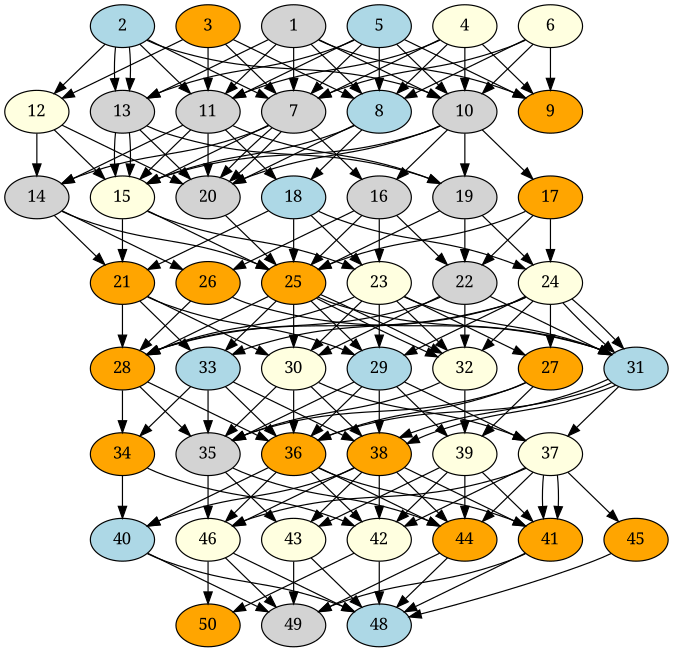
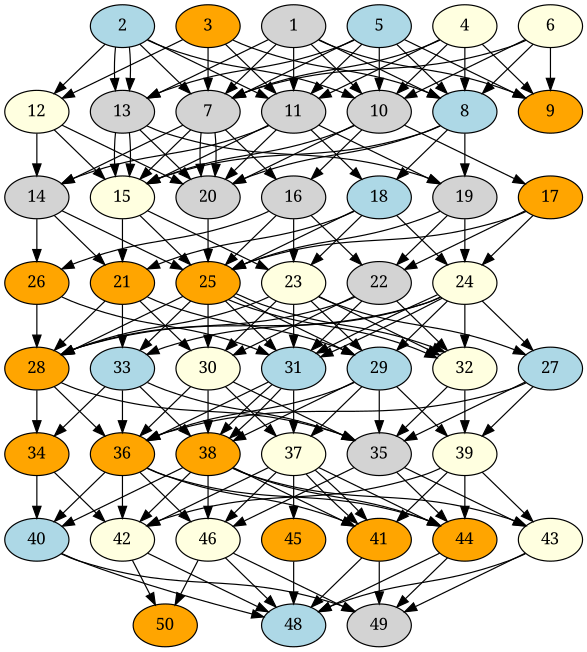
  digraph {
    fontname="Noto Serif"
    node [alpha=0.01 fillcolor=orange fontname="Noto Serif" style=filled]
    edge [fontname="Noto Serif"]
    1 [alpha=0.06 expect_size=30109696 fillcolor=lightgrey]
    7 [alpha=0.18 expect_size=34816000 fillcolor=lightgrey]
    8 [alpha=0.19 expect_size=16107520 fillcolor=lightblue]
    9 [alpha=0.19 expect_size=47362048]
    10 [alpha=0.10 expect_size=35483648 fillcolor=lightgrey]
    11 [alpha=0.16 expect_size=17747968 fillcolor=lightgrey]
    13 [alpha=0.16 expect_size=43033600 fillcolor=lightgrey]
    14 [alpha=0.13 expect_size=23071744 fillcolor=lightgrey]
    15 [expect_size=24702976 fillcolor=lightyellow]
    20 [alpha=0.05 expect_size=22413312 fillcolor=lightgrey]
    16 [expect_size=6217728 fillcolor=lightgrey]
    18 [alpha=0.03 expect_size=28000256 fillcolor=lightblue]
    19 [expect_size=24857600 fillcolor=lightgrey]
    17 [expect_size=31593472]
    21 [alpha=0.19 expect_size=46000128]
    25 [alpha=0.17 expect_size=29702144]
    26 [alpha=0.08 expect_size=32641024]
    23 [alpha=0.15 expect_size=9707520 fillcolor=lightyellow]
    24 [alpha=0.03 expect_size=47339520 fillcolor=lightyellow]
    22 [alpha=0.18 expect_size=35991552 fillcolor=lightgrey]
    2 [alpha=0.05 expect_size=14190592 fillcolor=lightblue]
    12 [alpha=0.09 expect_size=30863360 fillcolor=lightyellow]
    3 [alpha=0.12 expect_size=49384448]
    4 [expect_size=32185344 fillcolor=lightyellow]
    5 [alpha=0.12 expect_size=17886208 fillcolor=lightblue]
    6 [alpha=0.11 expect_size=46667776 fillcolor=lightyellow]
    28 [expect_size=35286016]
    29 [alpha=0.07 expect_size=41266176 fillcolor=lightblue]
    30 [alpha=0.07 expect_size=42705920 fillcolor=lightyellow]
    33 [alpha=0.18 expect_size=46050304 fillcolor=lightblue]
    31 [alpha=0.11 expect_size=6465536 fillcolor=lightblue]
    32 [alpha=0.06 expect_size=51783680 fillcolor=lightyellow]
-   27 [alpha=0.12 expect_size=33950720]
+   27 [alpha=0.12 expect_size=33950720 fillcolor=lightblue]
    35 [alpha=0.04 expect_size=40797184 fillcolor=lightgrey]
    36 [alpha=0.12 expect_size=33678336]
    34 [alpha=0.17 expect_size=33406976]
    39 [alpha=0.16 expect_size=37478400 fillcolor=lightyellow]
    37 [alpha=0.10 expect_size=6289408 fillcolor=lightyellow]
    38 [alpha=0.19 expect_size=35392512]
    43 [alpha=0.11 expect_size=16766976 fillcolor=lightyellow]
    44 [alpha=0.05 expect_size=11581440]
    46 [alpha=0.06 expect_size=13273088 fillcolor=lightyellow]
    40 [alpha=0.20 expect_size=7481344 fillcolor=lightblue]
    42 [alpha=0.15 expect_size=48841728 fillcolor=lightyellow]
    41 [expect_size=22830080]
    45 [alpha=0.10 expect_size=51116032]
    48 [alpha=0.15 expect_size=17847296 fillcolor=lightblue]
    49 [alpha=0.11 expect_size=15001600 fillcolor=lightgrey]
    50 [alpha=0.03 expect_size=51662848]
    1 -> 7
    1 -> 8
    1 -> 9
    1 -> 10
    1 -> 11
    1 -> 13
    7 -> 14
    7 -> 15
    7 -> 20
    7 -> 20
    7 -> 16
    8 -> 15
    8 -> 20
    8 -> 18
-   10 -> 19
+   8 -> 19
    10 -> 15
    10 -> 20
    10 -> 16
    10 -> 17
    11 -> 14
    11 -> 15
    11 -> 20
    11 -> 18
    11 -> 19
    13 -> 15
    13 -> 15
    13 -> 20
    13 -> 19
    14 -> 21
    14 -> 25
    14 -> 26
    15 -> 21
    15 -> 25
    15 -> 23
    20 -> 25
    16 -> 25
    16 -> 26
    16 -> 23
    16 -> 22
    18 -> 21
    18 -> 25
    18 -> 23
    18 -> 24
    19 -> 25
    19 -> 24
    19 -> 22
    17 -> 25
    17 -> 24
    17 -> 22
    21 -> 28
    21 -> 29
    21 -> 30
    21 -> 33
    25 -> 28
    25 -> 29
    25 -> 30
    25 -> 33
    25 -> 31
    25 -> 32
    25 -> 32
    26 -> 28
    26 -> 31
    23 -> 28
    23 -> 29
    23 -> 30
    23 -> 31
    23 -> 32
    23 -> 27
    24 -> 28
    24 -> 29
    24 -> 33
    24 -> 31
    24 -> 31
    24 -> 32
    24 -> 27
    22 -> 28
    22 -> 30
    22 -> 31
    22 -> 32
    2 -> 7
    2 -> 10
    2 -> 11
    2 -> 13
    2 -> 13
    2 -> 12
    12 -> 14
    12 -> 15
    12 -> 20
    3 -> 7
    3 -> 8
    3 -> 11
    3 -> 12
    4 -> 7
    4 -> 8
    4 -> 9
    4 -> 10
    4 -> 11
    5 -> 7
    5 -> 8
    5 -> 9
    5 -> 10
    5 -> 11
    5 -> 13
    6 -> 7
    6 -> 8
    6 -> 9
    6 -> 10
    28 -> 35
    28 -> 36
    28 -> 34
    29 -> 35
    29 -> 36
    29 -> 39
    29 -> 37
    29 -> 38
    30 -> 35
    30 -> 36
    30 -> 37
    30 -> 38
    33 -> 35
    33 -> 36
    33 -> 34
    33 -> 38
    31 -> 36
    31 -> 37
    31 -> 38
    31 -> 38
    32 -> 35
    32 -> 39
    27 -> 35
    27 -> 36
    27 -> 39
    35 -> 43
    35 -> 44
    35 -> 46
    36 -> 44
    36 -> 46
    36 -> 40
    36 -> 42
    36 -> 41
    34 -> 40
    34 -> 42
    39 -> 43
    39 -> 44
    39 -> 42
    39 -> 41
    37 -> 44
    37 -> 46
    37 -> 42
    37 -> 41
    37 -> 41
    37 -> 45
    38 -> 43
    38 -> 44
    38 -> 46
    38 -> 40
    38 -> 42
    38 -> 41
    43 -> 48
    43 -> 49
    44 -> 48
    44 -> 49
    46 -> 48
    46 -> 49
    46 -> 50
    40 -> 48
    40 -> 49
    42 -> 48
    42 -> 50
    41 -> 48
    41 -> 49
    45 -> 48
  }
